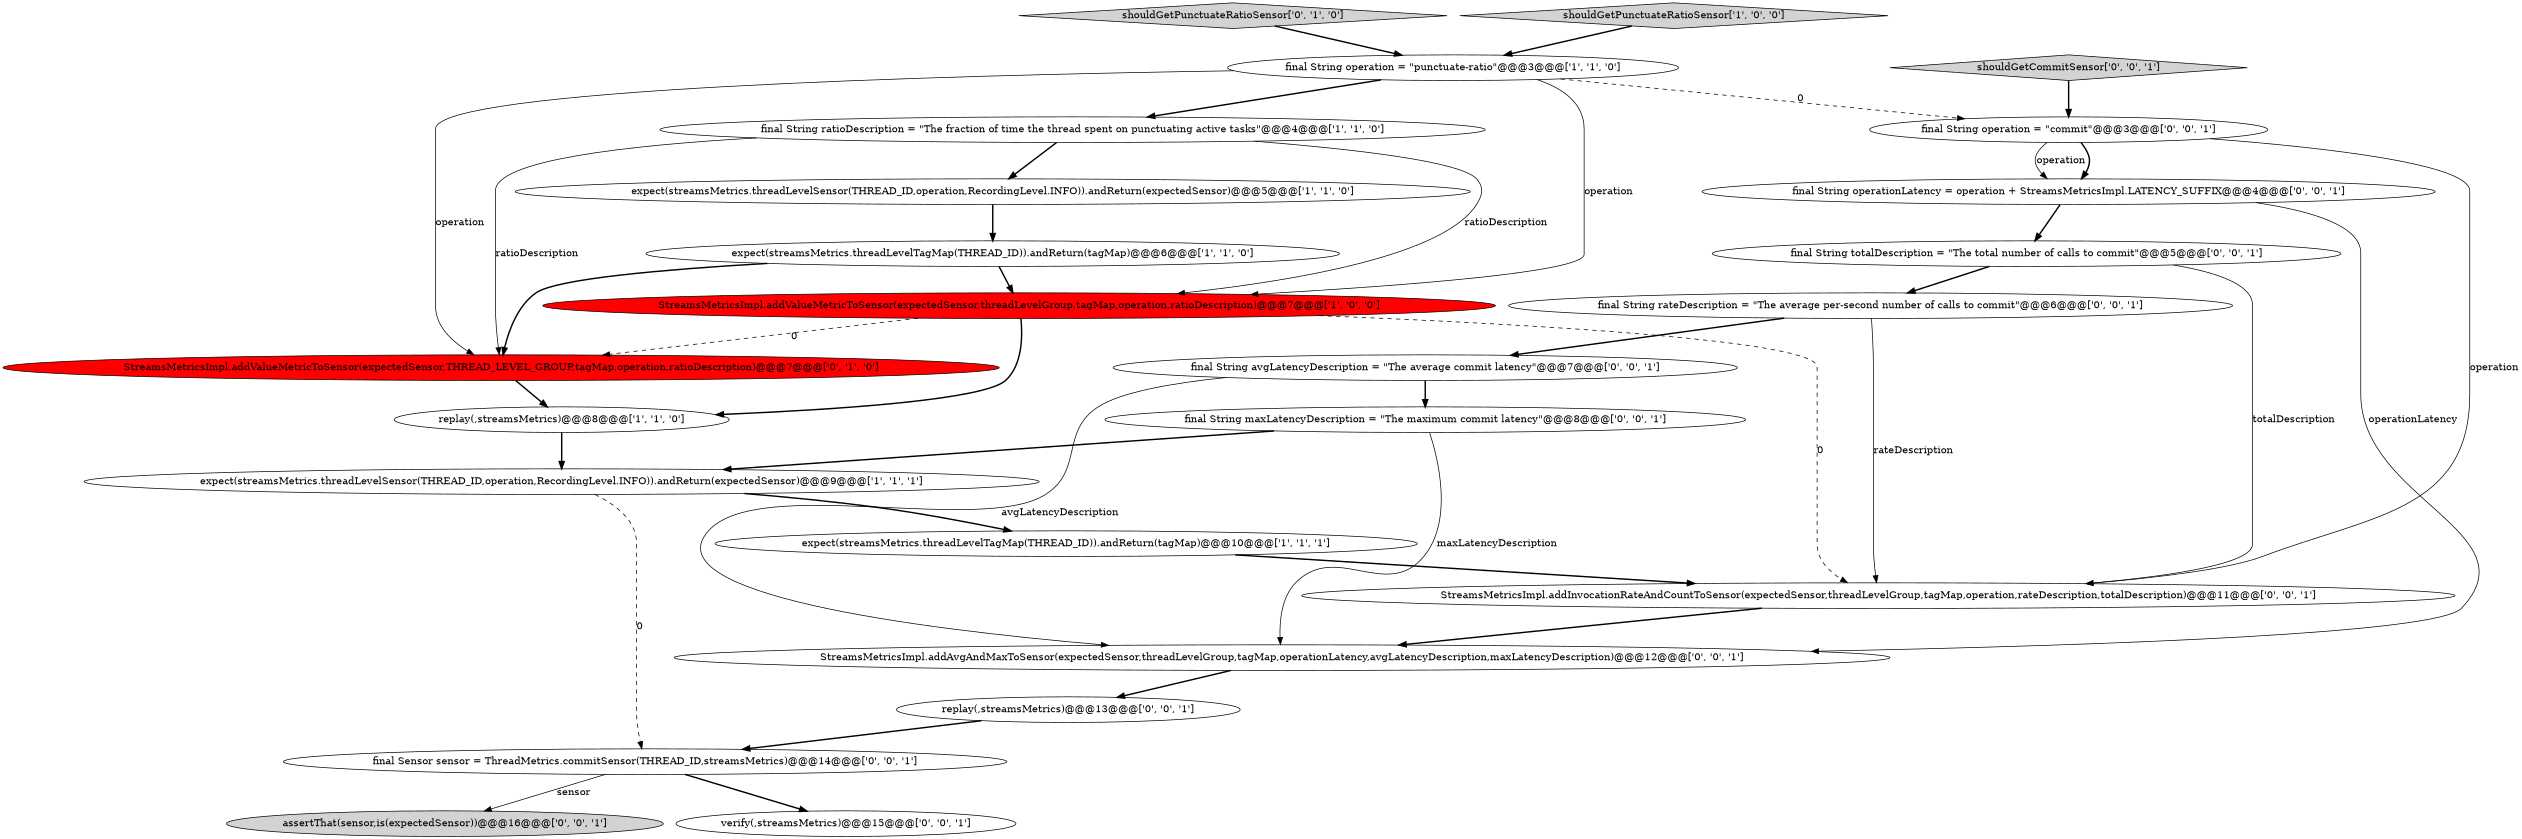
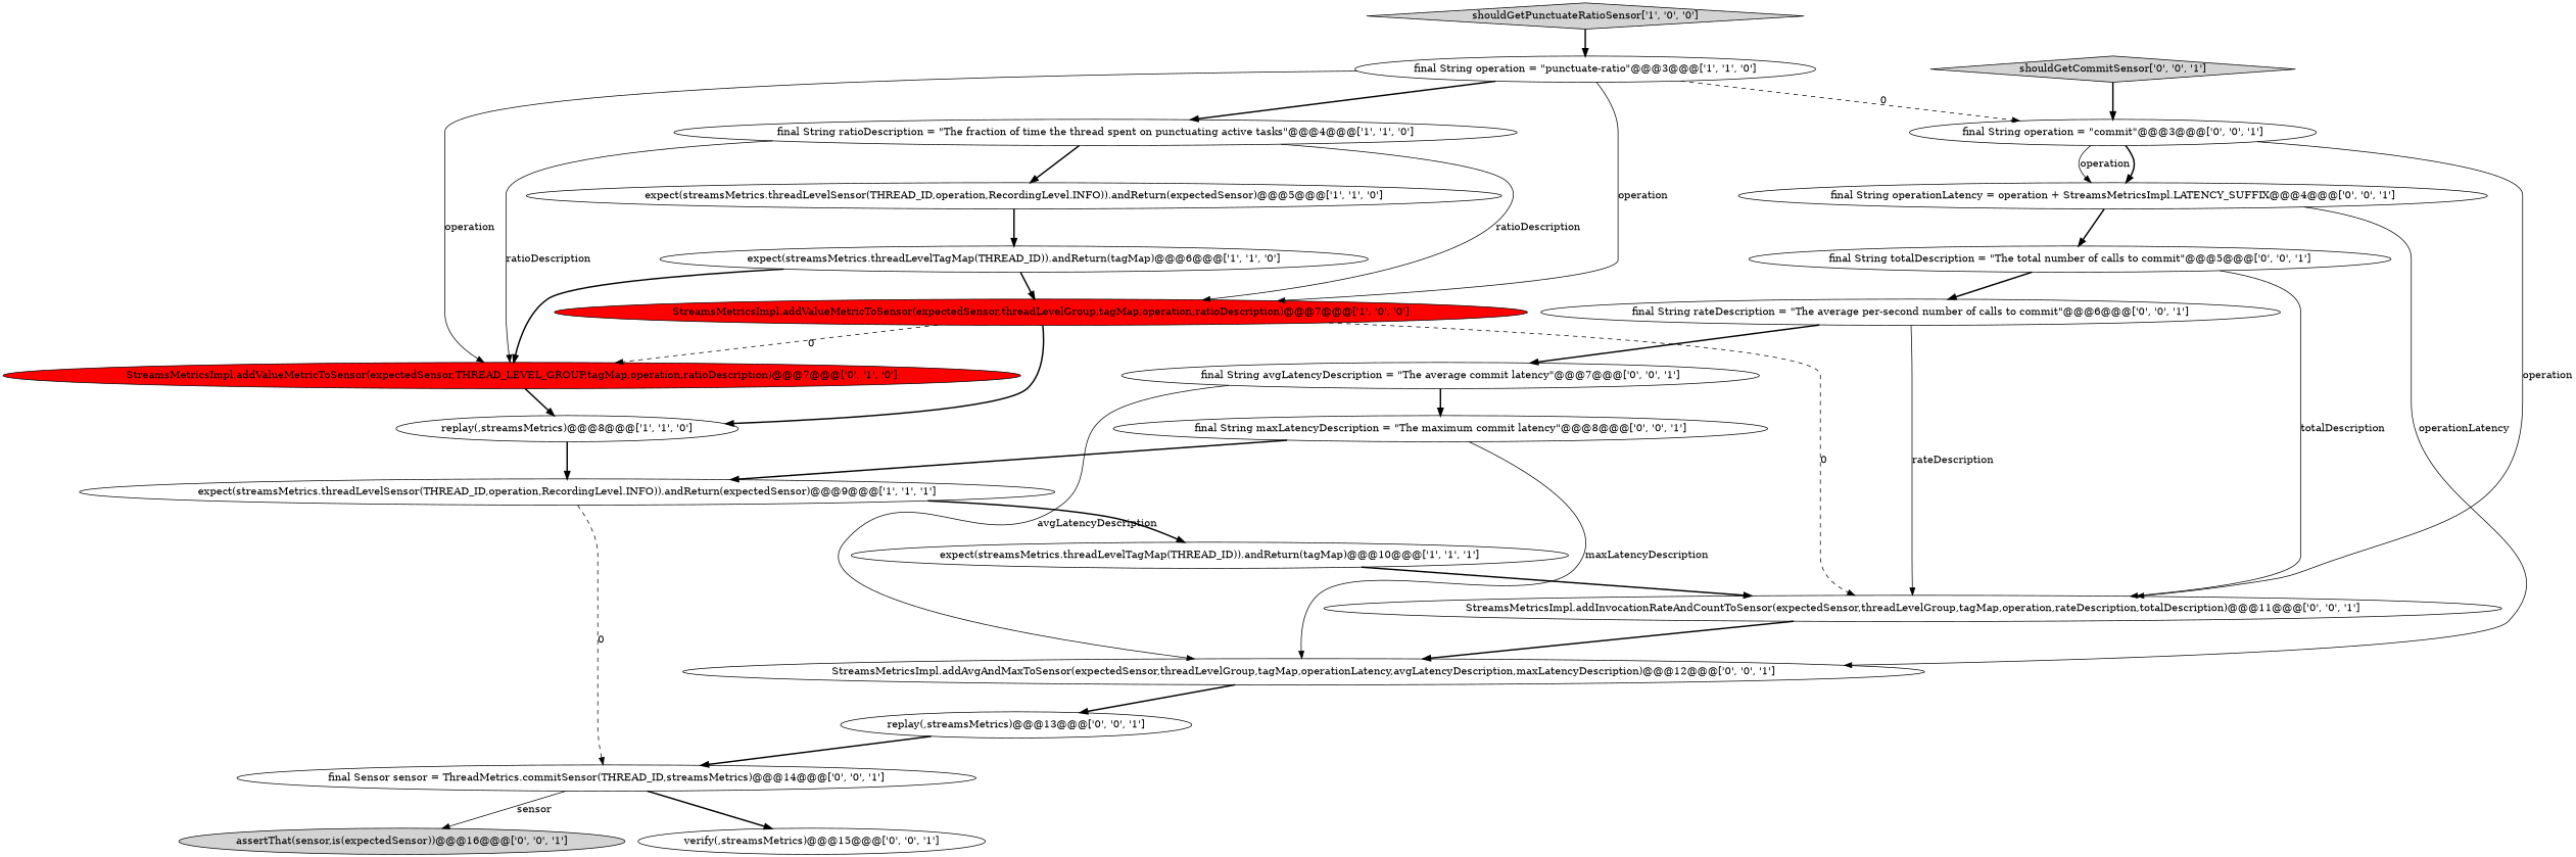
  digraph {
    node [fillcolor=white shape=ellipse style=filled]
    edge [style=bold]
    n1 [label="expect(streamsMetrics.threadLevelTagMap(THREAD_ID)).andReturn(tagMap)@@@6@@@['1', '1', '0']"]
    n2 [fillcolor=red label="StreamsMetricsImpl.addValueMetricToSensor(expectedSensor,threadLevelGroup,tagMap,operation,ratioDescription)@@@7@@@['1', '0', '0']"]
    n3 [fillcolor=red label="StreamsMetricsImpl.addValueMetricToSensor(expectedSensor,THREAD_LEVEL_GROUP,tagMap,operation,ratioDescription)@@@7@@@['0', '1', '0']"]
    n4 [label="StreamsMetricsImpl.addInvocationRateAndCountToSensor(expectedSensor,threadLevelGroup,tagMap,operation,rateDescription,totalDescription)@@@11@@@['0', '0', '1']"]
    n5 [label="replay(,streamsMetrics)@@@8@@@['1', '1', '0']"]
    n6 [fillcolor=lightgray label="shouldGetCommitSensor['0', '0', '1']" shape=diamond]
    n7 [label="final String operation = \"commit\"@@@3@@@['0', '0', '1']"]
    n8 [label="final String operationLatency = operation + StreamsMetricsImpl.LATENCY_SUFFIX@@@4@@@['0', '0', '1']"]
    n9 [label="StreamsMetricsImpl.addAvgAndMaxToSensor(expectedSensor,threadLevelGroup,tagMap,operationLatency,avgLatencyDescription,maxLatencyDescription)@@@12@@@['0', '0', '1']"]
    n10 [label="replay(,streamsMetrics)@@@13@@@['0', '0', '1']"]
    n11 [label="final String totalDescription = \"The total number of calls to commit\"@@@5@@@['0', '0', '1']"]
    n12 [label="expect(streamsMetrics.threadLevelSensor(THREAD_ID,operation,RecordingLevel.INFO)).andReturn(expectedSensor)@@@9@@@['1', '1', '1']"]
    n13 [label="expect(streamsMetrics.threadLevelTagMap(THREAD_ID)).andReturn(tagMap)@@@10@@@['1', '1', '1']"]
    n14 [label="final Sensor sensor = ThreadMetrics.commitSensor(THREAD_ID,streamsMetrics)@@@14@@@['0', '0', '1']"]
    n15 [fillcolor=lightgray label="assertThat(sensor,is(expectedSensor))@@@16@@@['0', '0', '1']"]
    n16 [label="verify(,streamsMetrics)@@@15@@@['0', '0', '1']"]
    n17 [label="final String rateDescription = \"The average per-second number of calls to commit\"@@@6@@@['0', '0', '1']"]
    n18 [label="final String avgLatencyDescription = \"The average commit latency\"@@@7@@@['0', '0', '1']"]
    n19 [label="final String ratioDescription = \"The fraction of time the thread spent on punctuating active tasks\"@@@4@@@['1', '1', '0']"]
    n20 [label="expect(streamsMetrics.threadLevelSensor(THREAD_ID,operation,RecordingLevel.INFO)).andReturn(expectedSensor)@@@5@@@['1', '1', '0']"]
    n21 [label="final String maxLatencyDescription = \"The maximum commit latency\"@@@8@@@['0', '0', '1']"]
-   n22 [fillcolor=lightgray label="shouldGetPunctuateRatioSensor['0', '1', '0']" shape=diamond]
    n23 [label="final String operation = \"punctuate-ratio\"@@@3@@@['1', '1', '0']"]
    n24 [fillcolor=lightgray label="shouldGetPunctuateRatioSensor['1', '0', '0']" shape=diamond]
    n1 -> n2
    n1 -> n3
    n2 -> n3 [label=0 style=dashed]
    n2 -> n4 [label=0 style=dashed]
    n2 -> n5
    n3 -> n5
    n4 -> n9
    n5 -> n12
    n6 -> n7
    n7 -> n4 [label=operation style=solid]
    n7 -> n8
    n7 -> n8 [label=operation style=solid]
    n8 -> n9 [label=operationLatency style=solid]
    n8 -> n11
    n9 -> n10
    n10 -> n14
    n11 -> n4 [label=totalDescription style=solid]
    n11 -> n17
    n12 -> n13
    n12 -> n14 [label=0 style=dashed]
    n13 -> n4
    n14 -> n15 [label=sensor style=solid]
    n14 -> n16
    n17 -> n4 [label=rateDescription style=solid]
    n17 -> n18
    n18 -> n9 [label=avgLatencyDescription style=solid]
    n18 -> n21
    n19 -> n2 [label=ratioDescription style=solid]
    n19 -> n3 [label=ratioDescription style=solid]
    n19 -> n20
    n20 -> n1
    n21 -> n9 [label=maxLatencyDescription style=solid]
    n21 -> n12
-   n22 -> n23
    n23 -> n2 [label=operation style=solid]
    n23 -> n3 [label=operation style=solid]
    n23 -> n7 [label=0 style=dashed]
    n23 -> n19
    n24 -> n23
  }
